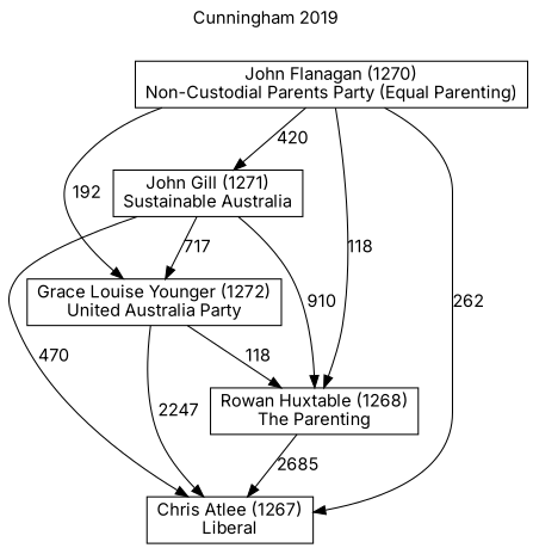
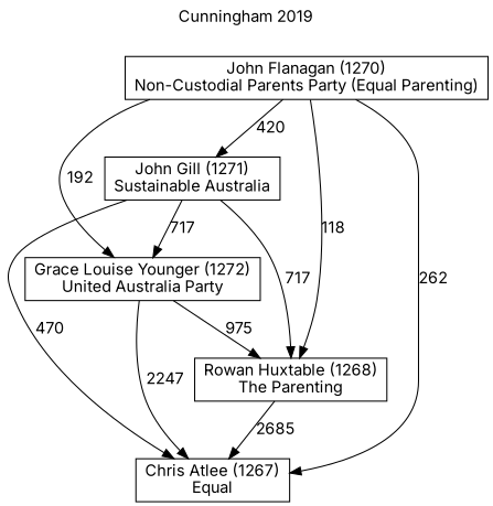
  digraph {
    fontname=Inter
    label="Cunningham 2019"
    labelloc=t
    mclimit=10
    node [fontname=Inter shape=box]
    edge [fontname=Inter]
-   n1 [label="Chris Atlee (1267)\nLiberal"]
+   n1 [label="Chris Atlee (1267)\nEqual"]
    n2 [label="Rowan Huxtable (1268)\nThe Parenting"]
    n3 [label="Grace Louise Younger (1272)\nUnited Australia Party"]
    n4 [label="John Gill (1271)\nSustainable Australia"]
    n5 [label="John Flanagan (1270)\nNon-Custodial Parents Party (Equal Parenting)"]
    n2 -> n1 [label=2685]
    n3 -> n1 [label=2247]
-   n3 -> n2 [label=118]
+   n3 -> n2 [label=975]
    n4 -> n1 [label=470]
-   n4 -> n2 [label=910]
+   n4 -> n2 [label=717]
    n4 -> n3 [label=717]
    n5 -> n1 [label=262]
    n5 -> n2 [label=118]
    n5 -> n3 [label=192]
    n5 -> n4 [label=420]
  }
